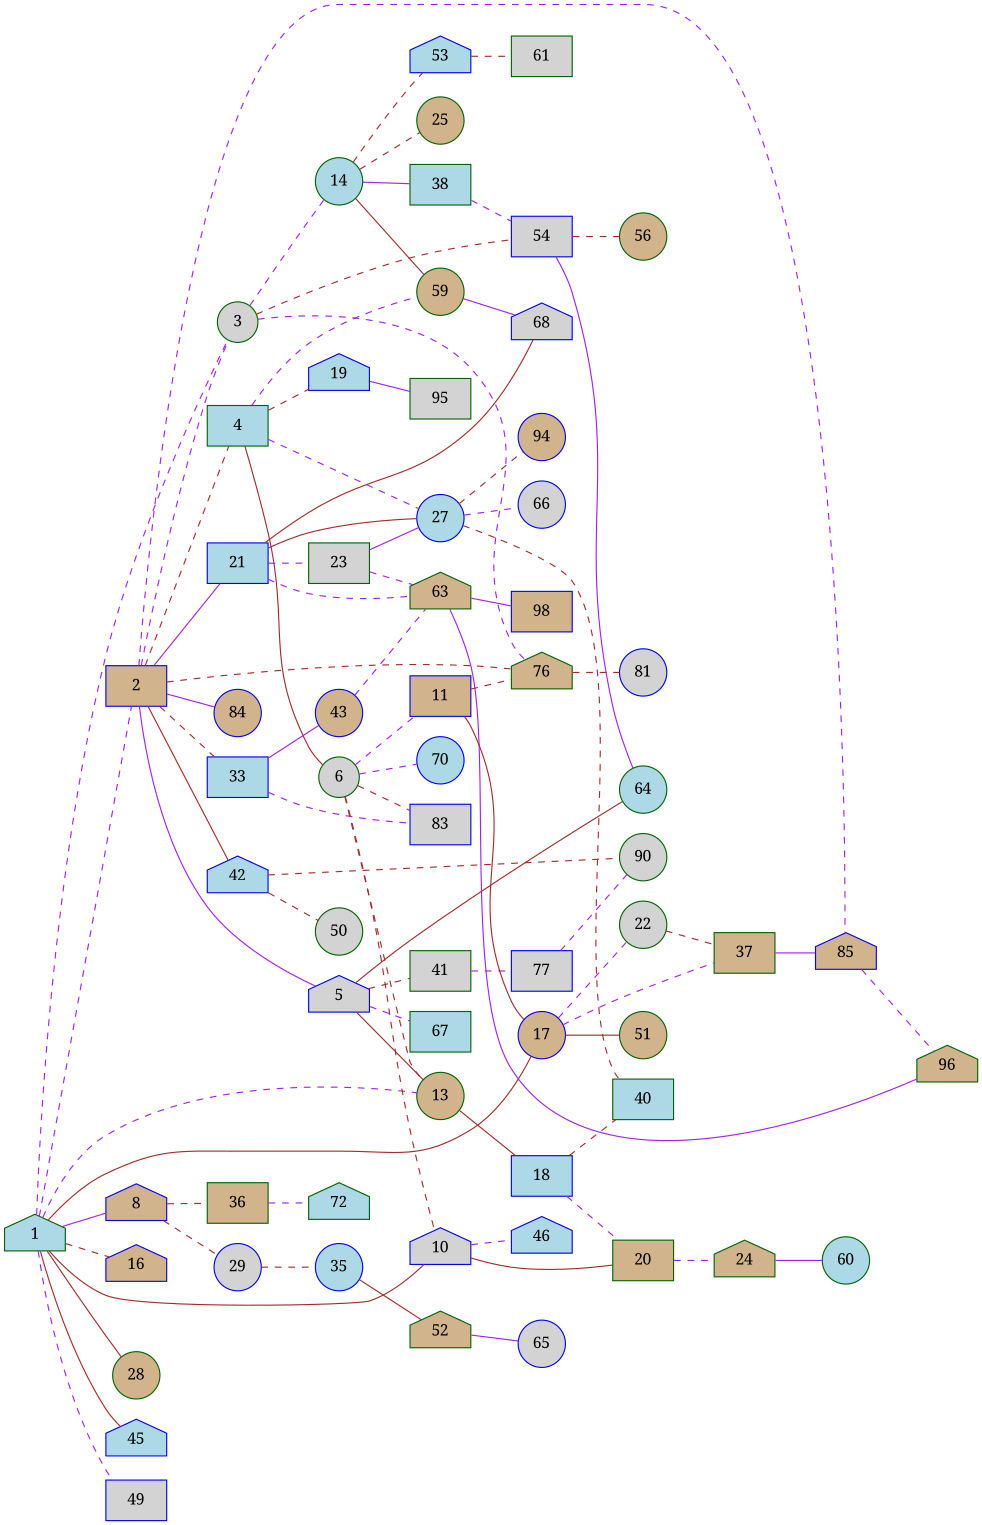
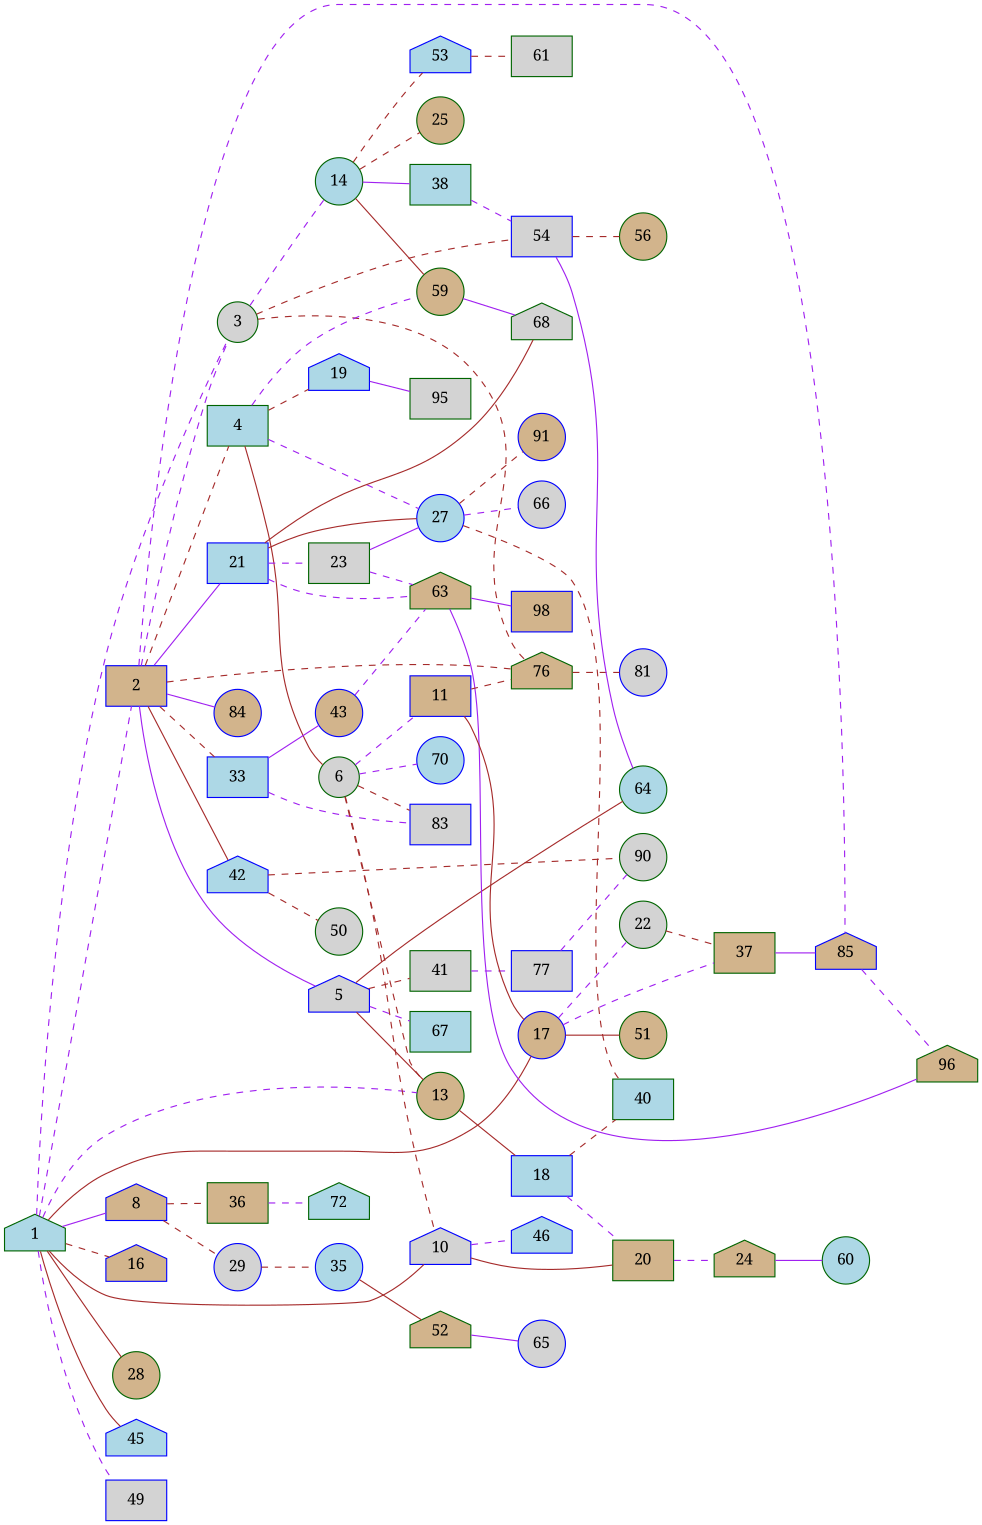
  graph {
    fontname="Noto Serif"
    rankdir=LR
    node [color=darkgreen fillcolor=tan fontname="Noto Serif" shape=circle style=filled]
    edge [color=purple fontname="Noto Serif" style=dashed]
    1 [fillcolor=lightblue shape=house super="+7"]
    2 [color=blue shape=box super="+12"]
    3 [fillcolor=lightgrey]
    8 [color=blue shape=house super="+30"]
    10 [color=blue fillcolor=lightgrey shape=house super="+34"]
    13 [super="+15"]
    16 [color=blue shape=house]
    17 [color=blue super="+48"]
    28
    45 [color=blue fillcolor=lightblue shape=house]
    49 [color=blue fillcolor=lightgrey shape=box]
    4 [fillcolor=lightblue shape=box super="+9"]
    5 [color=blue fillcolor=lightgrey shape=house super="+47"]
    21 [color=blue fillcolor=lightblue shape=box super="+32"]
    33 [color=blue fillcolor=lightblue shape=box super="+99"]
    42 [color=blue fillcolor=lightblue shape=house super="+88"]
    76 [shape=house super="+89"]
    84 [color=blue]
    85 [color=blue shape=house super="+97"]
    14 [fillcolor=lightblue super="+74"]
    54 [color=blue fillcolor=lightgrey shape=box super="+62"]
    29 [color=blue fillcolor=lightgrey]
    36 [shape=box super="+75"]
    20 [shape=box super="+71"]
    46 [color=blue fillcolor=lightblue shape=house super="+78"]
    18 [color=blue fillcolor=lightblue shape=box]
    22 [fillcolor=lightgrey]
    37 [shape=box super="+73"]
    51
    6 [fillcolor=lightgrey super="+57"]
    19 [color=blue fillcolor=lightblue shape=house super="+39"]
    27 [color=blue fillcolor=lightblue super="+31"]
    59 [super="+100"]
    41 [fillcolor=lightgrey shape=box super="+58"]
    64 [fillcolor=lightblue super="+79"]
    67 [fillcolor=lightblue shape=box]
    23 [fillcolor=lightgrey shape=box]
    63 [shape=house super="+87"]
-   68 [color=blue fillcolor=lightgrey shape=house]
+   68 [fillcolor=lightgrey shape=house]
    83 [color=blue fillcolor=lightgrey shape=box]
    43 [color=blue super="+82"]
    50 [fillcolor=lightgrey]
    90 [fillcolor=lightgrey]
    81 [color=blue fillcolor=lightgrey super="+91"]
    96 [shape=house]
    25
    38 [fillcolor=lightblue shape=box]
    53 [color=blue fillcolor=lightblue shape=house]
    56 [super="+86"]
    11 [color=blue shape=box super="+80"]
    70 [color=blue fillcolor=lightblue]
    95 [fillcolor=lightgrey shape=box]
    40 [fillcolor=lightblue shape=box]
    66 [color=blue fillcolor=lightgrey]
-   94 [color=blue]
+   94 [color=blue label=91]
    77 [color=blue fillcolor=lightgrey shape=box super="+92"]
    35 [color=blue fillcolor=lightblue super="+69"]
    72 [fillcolor=lightblue shape=house]
    24 [shape=house super="+44"]
    61 [fillcolor=lightgrey shape=box]
    60 [fillcolor=lightblue]
    98 [color=blue shape=box]
    52 [shape=house super="+93"]
    65 [color=blue fillcolor=lightgrey]
    1 -- 2
    1 -- 3
    1 -- 8 [style=solid]
    1 -- 10 [color=brown style=solid]
    1 -- 13
    1 -- 16 [color=brown]
    1 -- 17 [color=brown style=solid]
    1 -- 28 [color=brown style=solid]
    1 -- 45 [color=brown style=solid]
    1 -- 49
    2 -- 3
    2 -- 4 [color=brown]
    2 -- 5 [style=solid]
    2 -- 21 [style=solid]
    2 -- 33 [color=brown]
    2 -- 42 [color=brown style=solid]
    2 -- 76 [color=brown]
    2 -- 84 [style=solid]
    2 -- 85
-   3 -- 76
+   3 -- 76 [color=brown]
    3 -- 14
    3 -- 54 [color=brown]
    8 -- 29 [color=brown]
    8 -- 36 [color=brown]
    10 -- 20 [color=brown style=solid]
    10 -- 46
    13 -- 18 [color=brown style=solid]
    17 -- 22
    17 -- 37
    17 -- 51 [color=brown style=solid]
    4 -- 6 [color=brown style=solid]
    4 -- 19 [color=brown]
    4 -- 27 [weight=2]
    4 -- 59
    5 -- 13 [color=brown style=solid]
    5 -- 41 [color=brown]
    5 -- 64 [color=brown style=solid weight=2]
    5 -- 67
    21 -- 27 [color=brown style=solid]
    21 -- 23
    21 -- 63
    21 -- 68 [color=brown style=solid]
    33 -- 83
    33 -- 43 [style=solid]
    42 -- 50 [color=brown]
    42 -- 90 [color=brown]
    76 -- 81 [color=brown]
    85 -- 96
    14 -- 59 [color=brown style=solid]
    14 -- 25 [color=brown]
    14 -- 38 [style=solid]
    14 -- 53 [color=brown]
    54 -- 64 [style=solid]
    54 -- 56 [color=brown]
    29 -- 35 [color=brown]
    36 -- 72
    20 -- 24
    18 -- 20
    18 -- 40 [color=brown]
    22 -- 37 [color=brown]
    37 -- 85 [style=solid]
    6 -- 10 [color=brown]
    6 -- 13 [color=brown]
    6 -- 83 [color=brown]
    6 -- 11 [weight=2]
    6 -- 70
    19 -- 95 [style=solid]
    27 -- 40 [color=brown]
    27 -- 66
    27 -- 94 [color=brown]
    59 -- 68 [style=solid]
    41 -- 77
    23 -- 27 [style=solid]
    23 -- 63
    63 -- 96 [style=solid]
    63 -- 98 [style=solid]
    43 -- 63
    38 -- 54
    53 -- 61 [color=brown]
    11 -- 17 [color=brown style=solid]
    11 -- 76 [color=brown]
    77 -- 90
    35 -- 52 [color=brown style=solid]
    24 -- 60 [style=solid]
    52 -- 65 [style=solid]
  }
